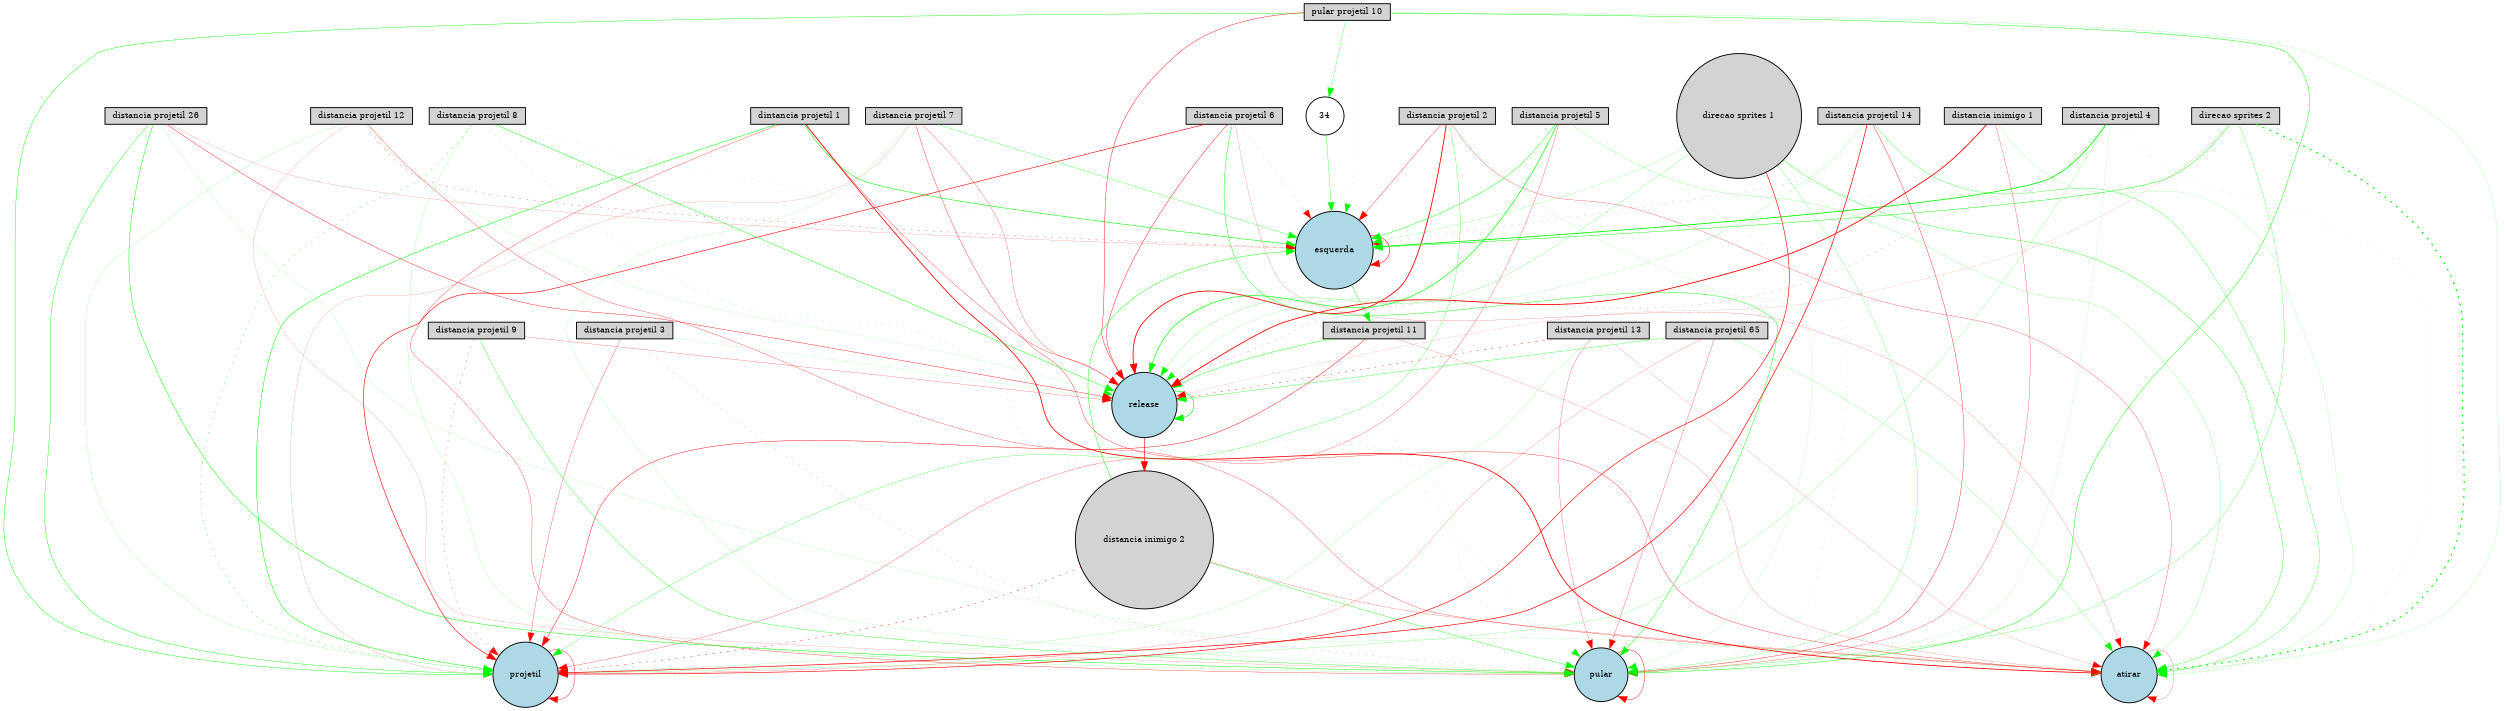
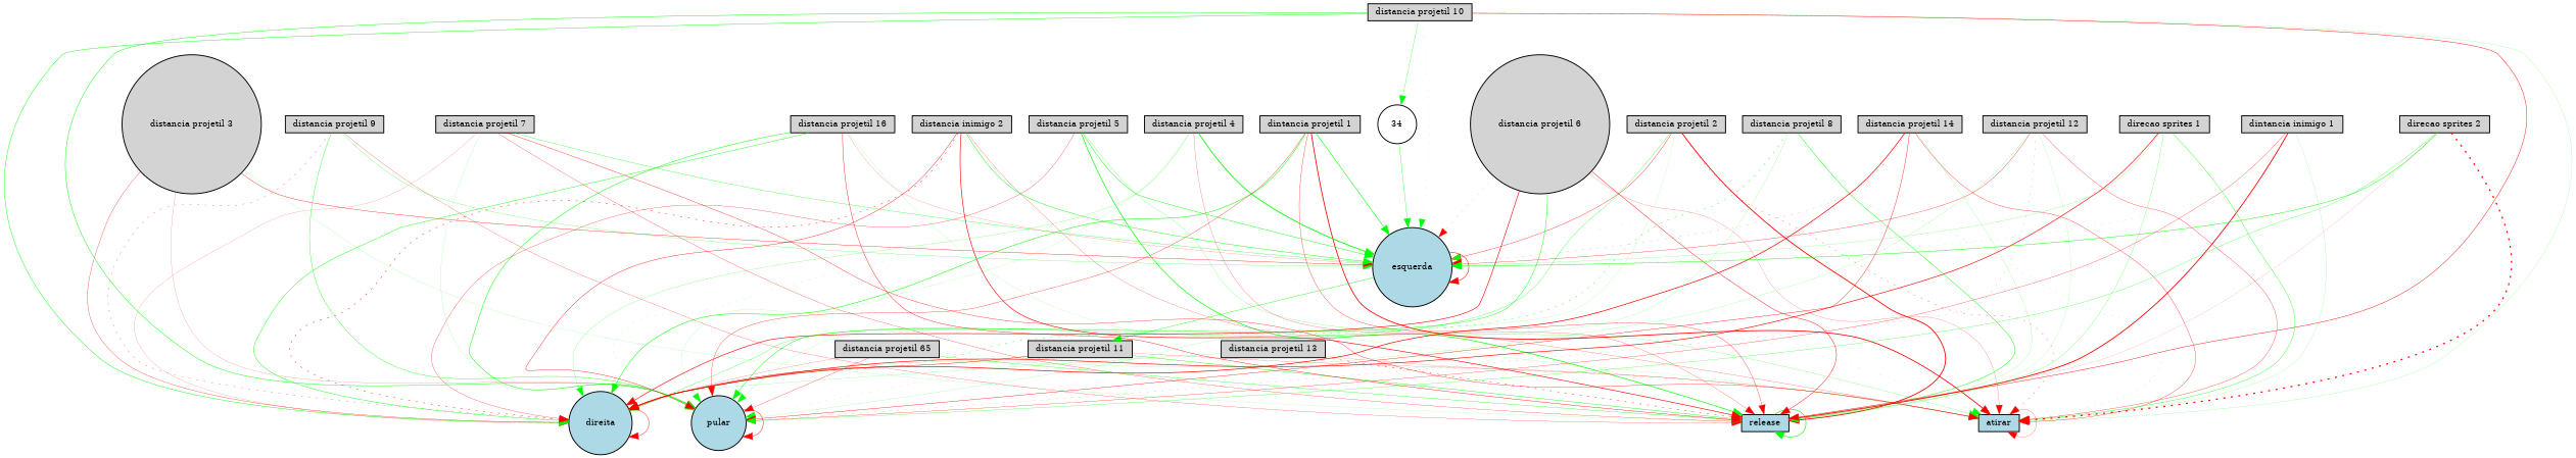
  digraph {
    node [fillcolor=lightgray fontsize=9 shape=box style=filled]
    edge [color=green style=solid]
    "dintancia projetil 1" [height=0.2 width=0.2]
    esquerda [fillcolor=lightblue height=0.2 shape=circle width=0.2]
-   direita [fillcolor=lightblue height=0.2 shape=circle width=0.2 label=projetil]
+   direita [fillcolor=lightblue height=0.2 shape=circle width=0.2]
    pular [fillcolor=lightblue height=0.2 shape=circle width=0.2]
-   atirar [fillcolor=lightblue height=0.2 shape=circle width=0.2]
-   release [fillcolor=lightblue height=0.2 shape=circle width=0.2]
+   atirar [fillcolor=lightblue height=0.2 width=0.2]
+   release [fillcolor=lightblue height=0.2 width=0.2]
    "distancia projetil 11" [height=0.2 width=0.2]
    "distancia projetil 2" [height=0.2 width=0.2]
-   "distancia projetil 3" [height=0.2 width=0.2]
+   "distancia projetil 3" [height=0.2 shape=circle width=0.2]
    "distancia projetil 4" [height=0.2 width=0.2]
    "distancia projetil 5" [height=0.2 width=0.2]
-   "distancia projetil 6" [height=0.2 width=0.2]
+   "distancia projetil 6" [height=0.2 shape=circle width=0.2]
    "distancia projetil 7" [height=0.2 width=0.2]
    "distancia projetil 8" [height=0.2 width=0.2]
    "distancia projetil 9" [height=0.2 width=0.2]
-   "distancia projetil 10" [height=0.2 width=0.2 label="pular projetil 10"]
+   "distancia projetil 10" [height=0.2 width=0.2]
    34 [fillcolor=white height=0.2 shape=circle width=0.2]
    "distancia projetil 12" [height=0.2 width=0.2]
    "distancia projetil 13" [height=0.2 width=0.2]
    "distancia projetil 14" [height=0.2 width=0.2]
    n21 [height=0.2 label="distancia projetil 65" width=0.2]
-   "distancia projetil 16" [height=0.2 width=0.2 label="distancia projetil 26"]
-   "distancia inimigo 1" [height=0.2 width=0.2]
-   "distancia inimigo 2" [height=0.2 shape=circle width=0.2]
-   "direcao sprites 1" [height=0.2 shape=circle width=0.2]
+   "distancia projetil 16" [height=0.2 width=0.2]
+   "distancia inimigo 1" [height=0.2 width=0.2 label="dintancia inimigo 1"]
+   "distancia inimigo 2" [height=0.2 width=0.2]
+   "direcao sprites 1" [height=0.2 width=0.2]
    "direcao sprites 2" [height=0.2 width=0.2]
    "dintancia projetil 1" -> esquerda [penwidth=0.586986149241]
    "dintancia projetil 1" -> direita [penwidth=0.539043503589]
    "dintancia projetil 1" -> pular [color=red penwidth=0.317262246998]
    "dintancia projetil 1" -> atirar [color=red penwidth=0.869562895972]
    "dintancia projetil 1" -> release [color=red penwidth=0.321812447658]
    esquerda -> esquerda [color=red penwidth=0.552295112362]
    esquerda -> "distancia projetil 11" [penwidth=0.398135707729]
    direita -> direita [color=red penwidth=0.417488769881]
    pular -> pular [color=red penwidth=0.460102084849]
    atirar -> atirar [color=red penwidth=0.228492777608]
    release -> release [penwidth=0.655716226885]
    "distancia projetil 11" -> direita [color=red penwidth=0.475153361876]
    "distancia projetil 11" -> pular [penwidth=0.121781562576 style=dotted]
    "distancia projetil 11" -> atirar [color=red penwidth=0.176019619179]
    "distancia projetil 11" -> release [penwidth=0.433552310373]
    "distancia projetil 2" -> esquerda [color=red penwidth=0.349460496249]
    "distancia projetil 2" -> direita [penwidth=0.298102865461]
    "distancia projetil 2" -> pular [penwidth=0.109967258481]
-   "distancia projetil 2" -> atirar [color=red penwidth=0.274412091142]
+   "distancia projetil 2" -> atirar [color=red penwidth=0.274412091142 style=dotted]
    "distancia projetil 2" -> release [color=red penwidth=0.912157361098]
+   "distancia projetil 3" -> esquerda [color=red penwidth=0.37342167229]
    "distancia projetil 3" -> direita [color=red penwidth=0.299453384834]
-   "distancia projetil 3" -> pular [color=red penwidth=0.14854385316 style=dotted]
+   "distancia projetil 3" -> pular [color=red penwidth=0.14854385316]
    "distancia projetil 3" -> release [penwidth=0.113831664994]
    "distancia projetil 4" -> esquerda [penwidth=0.885609615346]
    "distancia projetil 4" -> direita [penwidth=0.198506890112]
    "distancia projetil 4" -> pular [penwidth=0.108619673461]
    "distancia projetil 4" -> atirar [penwidth=0.107128812235 style=dotted]
-   "distancia projetil 4" -> release [color=red penwidth=0.21830789364 style=dotted]
+   "distancia projetil 4" -> release [color=red penwidth=0.21830789364]
    "distancia projetil 5" -> esquerda [penwidth=0.462575345828]
    "distancia projetil 5" -> direita [color=red penwidth=0.275725285109]
    "distancia projetil 5" -> pular [penwidth=0.137545965685 style=dotted]
    "distancia projetil 5" -> atirar [penwidth=0.200088631532]
    "distancia projetil 5" -> release [penwidth=0.707538189433]
    "distancia projetil 6" -> esquerda [color=red penwidth=0.117683606778 style=dotted]
    "distancia projetil 6" -> direita [color=red penwidth=0.643921637251]
    "distancia projetil 6" -> pular [penwidth=0.453807790732]
    "distancia projetil 6" -> atirar [color=red penwidth=0.183486667802]
    "distancia projetil 6" -> release [color=red penwidth=0.449560566869]
    "distancia projetil 7" -> esquerda [penwidth=0.31814749528]
    "distancia projetil 7" -> direita [color=red penwidth=0.143062332314]
    "distancia projetil 7" -> pular [penwidth=0.117175505057]
    "distancia projetil 7" -> atirar [color=red penwidth=0.358122140173]
    "distancia projetil 7" -> release [color=red penwidth=0.265844383347]
    "distancia projetil 8" -> esquerda [penwidth=0.10417129633 style=dotted]
    "distancia projetil 8" -> direita [penwidth=0.399498243218 style=dotted]
    "distancia projetil 8" -> pular [penwidth=0.147034258921]
    "distancia projetil 8" -> atirar [penwidth=0.156468287327 style=dotted]
    "distancia projetil 8" -> release [penwidth=0.46574749275]
+   "distancia projetil 9" -> esquerda [penwidth=0.23149772903]
    "distancia projetil 9" -> direita [color=red penwidth=0.271657760976 style=dotted]
    "distancia projetil 9" -> pular [penwidth=0.362620111211]
    "distancia projetil 9" -> release [color=red penwidth=0.228892284618]
    "distancia projetil 10" -> esquerda [penwidth=0.10344908706 style=dotted]
    "distancia projetil 10" -> direita [penwidth=0.4558759457]
    "distancia projetil 10" -> pular [penwidth=0.476566983122]
    "distancia projetil 10" -> atirar [penwidth=0.142368037383]
    "distancia projetil 10" -> release [color=red penwidth=0.452612690916]
    "distancia projetil 10" -> 34 [penwidth=0.286386768708]
    34 -> esquerda [penwidth=0.33423915389]
-   "distancia projetil 12" -> esquerda [color=red penwidth=0.310055757612 style=dotted]
+   "distancia projetil 12" -> esquerda [color=red penwidth=0.310055757612]
    "distancia projetil 12" -> direita [penwidth=0.147167772193]
-   "distancia projetil 12" -> pular [color=red penwidth=0.142308125608]
+   "distancia projetil 12" -> pular [color=red penwidth=0.142308125608 style=dotted]
    "distancia projetil 12" -> atirar [color=red penwidth=0.306542266629]
    "distancia projetil 12" -> release [penwidth=0.112167649797]
    "distancia projetil 13" -> direita [penwidth=0.150386937696]
-   "distancia projetil 13" -> pular [color=red penwidth=0.252669323274]
    "distancia projetil 13" -> atirar [color=red penwidth=0.147950726569]
    "distancia projetil 13" -> release [color=red penwidth=0.462439755645 style=dotted]
    "distancia projetil 14" -> esquerda [color=red penwidth=0.153799053633 style=dotted]
    "distancia projetil 14" -> direita [color=red penwidth=0.734705337543]
    "distancia projetil 14" -> pular [color=red penwidth=0.400286902099]
-   "distancia projetil 14" -> atirar [penwidth=0.328004040445]
+   "distancia projetil 14" -> atirar [color=red penwidth=0.328004040445]
    "distancia projetil 14" -> release [penwidth=0.149639496425]
    n21 -> direita [color=red penwidth=0.18151041703]
    n21 -> pular [color=red penwidth=0.286941135903]
-   n21 -> atirar [penwidth=0.215199069055]
+   n21 -> atirar [penwidth=0.215199069055 style=dotted]
    n21 -> release [penwidth=0.33898013528]
    "distancia projetil 16" -> esquerda [color=red penwidth=0.149826610443]
    "distancia projetil 16" -> direita [penwidth=0.432632404632]
    "distancia projetil 16" -> pular [penwidth=0.511405118811]
    "distancia projetil 16" -> atirar [penwidth=0.11035684565]
    "distancia projetil 16" -> release [color=red penwidth=0.418746533243]
    "distancia inimigo 1" -> esquerda [penwidth=0.146786522503 style=dotted]
    "distancia inimigo 1" -> pular [color=red penwidth=0.280185223471]
    "distancia inimigo 1" -> atirar [penwidth=0.138833193517]
    "distancia inimigo 1" -> release [color=red penwidth=0.912873654215]
    "distancia inimigo 2" -> esquerda [penwidth=0.464198399726]
    "distancia inimigo 2" -> direita [color=red penwidth=0.460357605399 style=dotted]
-   "distancia inimigo 2" -> pular [penwidth=0.399749328224]
+   "distancia inimigo 2" -> pular [color=red penwidth=0.399749328224]
    "distancia inimigo 2" -> atirar [color=red penwidth=0.213767151954]
-   release -> "distancia inimigo 2" [color=red penwidth=0.659203580553]
+   "distancia inimigo 2" -> release [color=red penwidth=0.659203580553]
    "direcao sprites 1" -> esquerda [penwidth=0.181996561785]
    "direcao sprites 1" -> direita [color=red penwidth=0.67039108039]
-   "direcao sprites 1" -> pular [penwidth=0.238981259007]
    "direcao sprites 1" -> atirar [penwidth=0.373368288582]
    "direcao sprites 1" -> release [penwidth=0.226674390721]
    "direcao sprites 2" -> esquerda [penwidth=0.47106392489]
    "direcao sprites 2" -> pular [penwidth=0.273161668776]
-   "direcao sprites 2" -> atirar [penwidth=1.33881753372 style=dotted]
+   "direcao sprites 2" -> atirar [color=red penwidth=1.33881753372 style=dotted]
    "direcao sprites 2" -> release [color=red penwidth=0.102888339156]
  }
